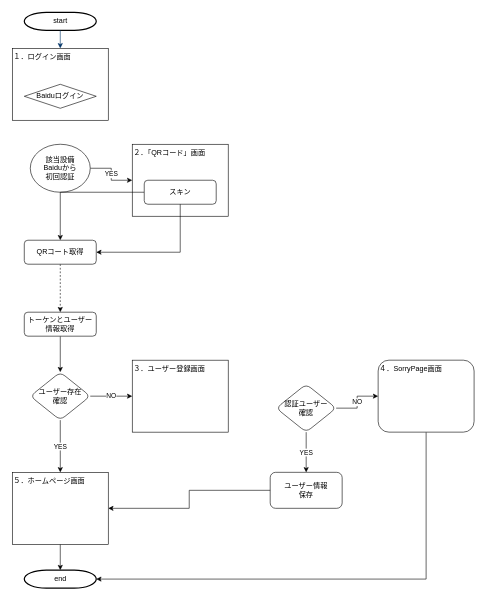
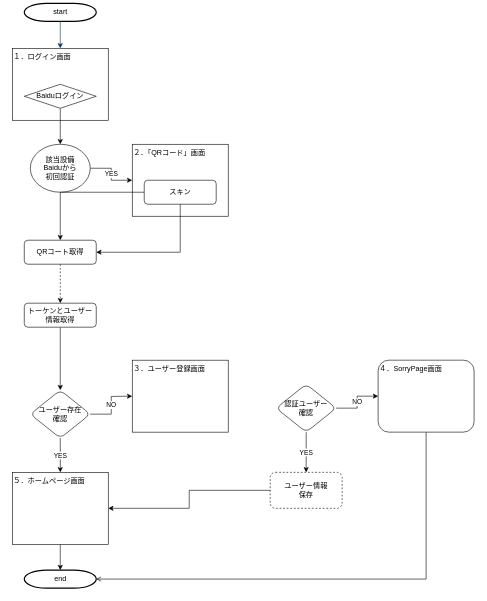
  <mxCell id="0" />
  <mxCell id="1" parent="0" />
- <mxCell id="2" value="start" style="shape=mxgraph.flowchart.terminator;strokeWidth=2;gradientColor=none;gradientDirection=north;fontStyle=0;html=1;" parent="1" vertex="1"><mxGeometry x="40" y="20" width="120" height="30" as="geometry" /></mxCell>
+ <mxCell id="2" value="start" style="shape=mxgraph.flowchart.terminator;strokeWidth=2;gradientColor=none;gradientDirection=north;fontStyle=0;html=1;" parent="1" vertex="1"><mxGeometry x="40" y="5" width="120" height="30" as="geometry" /></mxCell>
  <mxCell id="3" style="fontStyle=1;strokeColor=#003366;strokeWidth=1;html=1;entryX=0.5;entryY=0;entryDx=0;entryDy=0;" parent="1" source="2" target="5" edge="1"><mxGeometry relative="1" as="geometry"><mxPoint x="100" y="80" as="targetPoint" /></mxGeometry></mxCell>
  <mxCell id="4" value="end" style="shape=mxgraph.flowchart.terminator;strokeWidth=2;gradientColor=none;gradientDirection=north;fontStyle=0;html=1;" parent="1" vertex="1"><mxGeometry x="40" y="950" width="120" height="30" as="geometry" /></mxCell>
  <mxCell id="5" value="１．ログイン画面" style="rounded=0;whiteSpace=wrap;html=1;align=left;verticalAlign=top;" vertex="1" parent="1"><mxGeometry x="20" y="80" width="160" height="120" as="geometry" /></mxCell>
+ <mxCell id="6" value="" style="edgeStyle=orthogonalEdgeStyle;rounded=0;orthogonalLoop=1;jettySize=auto;html=1;" edge="1" parent="1" source="7" target="9"><mxGeometry relative="1" as="geometry" /></mxCell>
  <mxCell id="7" value="Baiduログイン" style="rhombus;whiteSpace=wrap;html=1;" vertex="1" parent="1"><mxGeometry x="40" y="140" width="120" height="40" as="geometry" /></mxCell>
  <mxCell id="8" value="YES" style="edgeStyle=orthogonalEdgeStyle;rounded=0;orthogonalLoop=1;jettySize=auto;html=1;exitX=1;exitY=0.5;exitDx=0;exitDy=0;entryX=0;entryY=0.5;entryDx=0;entryDy=0;" edge="1" parent="1" source="9" target="10"><mxGeometry relative="1" as="geometry"><mxPoint x="220" y="280" as="targetPoint" /></mxGeometry></mxCell>
  <mxCell id="9" value="該当設備&lt;br&gt;Baiduから&lt;br&gt;初回認証" style="ellipse;whiteSpace=wrap;html=1;" vertex="1" parent="1"><mxGeometry x="50" y="240" width="100" height="80" as="geometry" /></mxCell>
  <mxCell id="10" value="２．「QRコード」画面" style="rounded=0;whiteSpace=wrap;html=1;align=left;verticalAlign=top;" vertex="1" parent="1"><mxGeometry x="220" y="240" width="160" height="120" as="geometry" /></mxCell>
  <mxCell id="11" value="" style="edgeStyle=orthogonalEdgeStyle;rounded=0;orthogonalLoop=1;jettySize=auto;html=1;" edge="1" parent="1" source="12" target="14"><mxGeometry relative="1" as="geometry" /></mxCell>
  <mxCell id="12" value="スキン" style="rounded=1;whiteSpace=wrap;html=1;" vertex="1" parent="1"><mxGeometry x="240" y="300" width="120" height="40" as="geometry" /></mxCell>
  <mxCell id="13" value="" style="edgeStyle=orthogonalEdgeStyle;rounded=0;orthogonalLoop=1;jettySize=auto;html=1;dashed=1;" edge="1" parent="1" source="14" target="17"><mxGeometry relative="1" as="geometry" /></mxCell>
  <mxCell id="14" value="QRコート取得" style="rounded=1;whiteSpace=wrap;html=1;" vertex="1" parent="1"><mxGeometry x="40" y="400" width="120" height="40" as="geometry" /></mxCell>
  <mxCell id="15" value="" style="endArrow=classic;html=1;rounded=0;entryX=1;entryY=0.5;entryDx=0;entryDy=0;exitX=0.5;exitY=1;exitDx=0;exitDy=0;" edge="1" parent="1" source="12" target="14"><mxGeometry width="50" height="50" relative="1" as="geometry"><mxPoint x="370" y="300" as="sourcePoint" /><mxPoint x="420" y="250" as="targetPoint" /><Array as="points"><mxPoint x="300" y="420" /></Array></mxGeometry></mxCell>
  <mxCell id="16" value="" style="edgeStyle=orthogonalEdgeStyle;rounded=0;orthogonalLoop=1;jettySize=auto;html=1;" edge="1" parent="1" source="17" target="20"><mxGeometry relative="1" as="geometry" /></mxCell>
- <mxCell id="17" value="トーケンとユーザー情報取得" style="rounded=1;whiteSpace=wrap;html=1;" vertex="1" parent="1"><mxGeometry x="40" y="520" width="120" height="40" as="geometry" /></mxCell>
+ <mxCell id="17" value="トーケンとユーザー情報取得" style="rounded=1;whiteSpace=wrap;html=1;" vertex="1" parent="1"><mxGeometry x="40" y="505" width="120" height="40" as="geometry" /></mxCell>
  <mxCell id="18" value="NO" style="edgeStyle=orthogonalEdgeStyle;rounded=0;orthogonalLoop=1;jettySize=auto;html=1;" edge="1" parent="1" source="20"><mxGeometry relative="1" as="geometry"><mxPoint x="220" y="660" as="targetPoint" /></mxGeometry></mxCell>
  <mxCell id="19" value="YES" style="edgeStyle=orthogonalEdgeStyle;rounded=0;orthogonalLoop=1;jettySize=auto;html=1;" edge="1" parent="1" source="20"><mxGeometry relative="1" as="geometry"><mxPoint x="100.053" y="787" as="targetPoint" /><Array as="points"><mxPoint x="100" y="740" /><mxPoint x="100" y="740" /></Array></mxGeometry></mxCell>
- <mxCell id="20" value="ユーザー存在&lt;br&gt;確認" style="rhombus;whiteSpace=wrap;html=1;rounded=1;" vertex="1" parent="1"><mxGeometry x="50" y="620" width="100" height="80" as="geometry" /></mxCell>
+ <mxCell id="20" value="ユーザー存在&lt;br&gt;確認" style="rhombus;whiteSpace=wrap;html=1;rounded=1;" vertex="1" parent="1"><mxGeometry x="50" y="650" width="100" height="80" as="geometry" /></mxCell>
  <mxCell id="21" value="３．ユーザー登録画面" style="rounded=0;whiteSpace=wrap;html=1;align=left;verticalAlign=top;" vertex="1" parent="1"><mxGeometry x="220" y="600" width="160" height="120" as="geometry" /></mxCell>
  <mxCell id="22" value="NO" style="edgeStyle=orthogonalEdgeStyle;rounded=0;orthogonalLoop=1;jettySize=auto;html=1;entryX=0;entryY=0.5;entryDx=0;entryDy=0;" edge="1" parent="1" source="24" target="26"><mxGeometry relative="1" as="geometry"><mxPoint x="630" y="680" as="targetPoint" /></mxGeometry></mxCell>
  <mxCell id="23" value="YES" style="edgeStyle=orthogonalEdgeStyle;rounded=0;orthogonalLoop=1;jettySize=auto;html=1;" edge="1" parent="1" source="24" target="27"><mxGeometry relative="1" as="geometry" /></mxCell>
  <mxCell id="24" value="認証ユーザー&lt;br&gt;確認" style="rhombus;whiteSpace=wrap;html=1;rounded=1;" vertex="1" parent="1"><mxGeometry x="460" y="640" width="100" height="80" as="geometry" /></mxCell>
- <mxCell id="25" value="" style="edgeStyle=orthogonalEdgeStyle;rounded=0;orthogonalLoop=1;jettySize=auto;html=1;entryX=1;entryY=0.5;entryDx=0;entryDy=0;entryPerimeter=0;exitX=0.5;exitY=1;exitDx=0;exitDy=0;" edge="1" parent="1" source="26" target="4"><mxGeometry relative="1" as="geometry"><mxPoint x="710" y="800" as="targetPoint" /><Array as="points"><mxPoint x="710" y="965" /></Array></mxGeometry></mxCell>
+ <mxCell id="25" value="" style="edgeStyle=orthogonalEdgeStyle;rounded=0;orthogonalLoop=1;jettySize=auto;html=1;entryX=1;entryY=0.5;entryDx=0;entryDy=0;entryPerimeter=0;exitX=0.5;exitY=1;exitDx=0;exitDy=0;endArrow=open;" edge="1" parent="1" source="26" target="4"><mxGeometry relative="1" as="geometry"><mxPoint x="710" y="800" as="targetPoint" /><Array as="points"><mxPoint x="710" y="965" /></Array></mxGeometry></mxCell>
  <mxCell id="26" value="４．SorryPage画面" style="whiteSpace=wrap;html=1;align=left;verticalAlign=top;rounded=1;" vertex="1" parent="1"><mxGeometry x="630" y="600" width="160" height="120" as="geometry" /></mxCell>
- <mxCell id="27" value="ユーザー情報&lt;br&gt;保存" style="whiteSpace=wrap;html=1;rounded=1;" vertex="1" parent="1"><mxGeometry x="450" y="787" width="120" height="60" as="geometry" /></mxCell>
+ <mxCell id="27" value="ユーザー情報&lt;br&gt;保存" style="whiteSpace=wrap;html=1;rounded=1;dashed=1;" vertex="1" parent="1"><mxGeometry x="450" y="787" width="120" height="60" as="geometry" /></mxCell>
  <mxCell id="28" value="" style="edgeStyle=orthogonalEdgeStyle;rounded=0;orthogonalLoop=1;jettySize=auto;html=1;" edge="1" parent="1" source="29" target="4"><mxGeometry relative="1" as="geometry" /></mxCell>
  <mxCell id="29" value="５．ホームページ画面" style="rounded=0;whiteSpace=wrap;html=1;align=left;verticalAlign=top;" vertex="1" parent="1"><mxGeometry x="20" y="787" width="160" height="120" as="geometry" /></mxCell>
  <mxCell id="30" value="" style="edgeStyle=orthogonalEdgeStyle;rounded=0;orthogonalLoop=1;jettySize=auto;html=1;entryX=1;entryY=0.5;entryDx=0;entryDy=0;exitX=0;exitY=0.5;exitDx=0;exitDy=0;" edge="1" parent="1" source="27" target="29"><mxGeometry relative="1" as="geometry"><mxPoint x="370" y="690" as="sourcePoint" /><mxPoint x="470" y="690" as="targetPoint" /></mxGeometry></mxCell>
